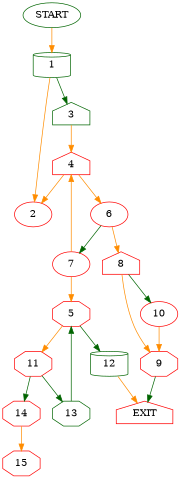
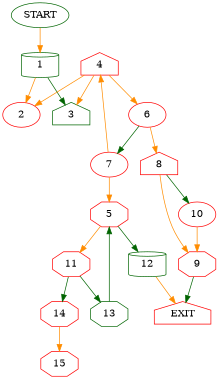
  digraph {
    node [color=red shape=octagon]
    edge [color=darkorange]
    n1 [color=darkgreen label=START shape=ellipse]
    1 [color=darkgreen shape=cylinder]
    2 [shape=ellipse]
    3 [color=darkgreen shape=house]
    n5 [label=EXIT shape=house]
    4 [shape=house]
    5
    11
    12 [color=darkgreen shape=cylinder]
    6 [shape=ellipse]
    7 [shape=ellipse]
    8 [shape=house]
    13 [color=darkgreen]
    14
    9
    10 [shape=ellipse]
    15
    n1 -> 1
    1 -> 2
    1 -> 3 [color=darkgreen]
-   3 -> 4
+   4 -> 3
    4 -> 2
    4 -> 6
    5 -> 11
    5 -> 12 [color=darkgreen]
    11 -> 13 [color=darkgreen]
    11 -> 14 [color=darkgreen]
    12 -> n5
    6 -> 7 [color=darkgreen]
    6 -> 8
    7 -> 4
    7 -> 5
    8 -> 9
    8 -> 10 [color=darkgreen]
    13 -> 5 [color=darkgreen]
    14 -> 15
    9 -> n5 [color=darkgreen]
    10 -> 9
  }
